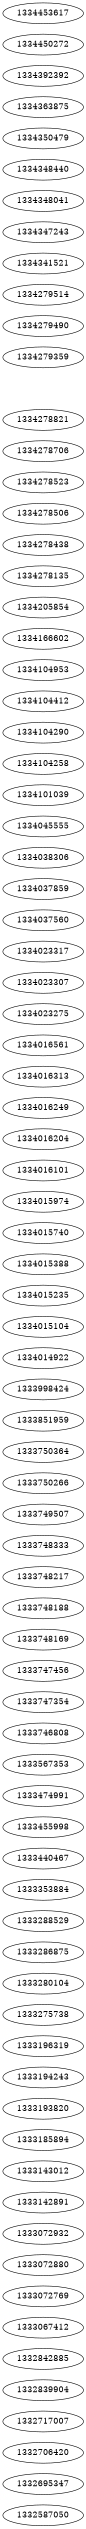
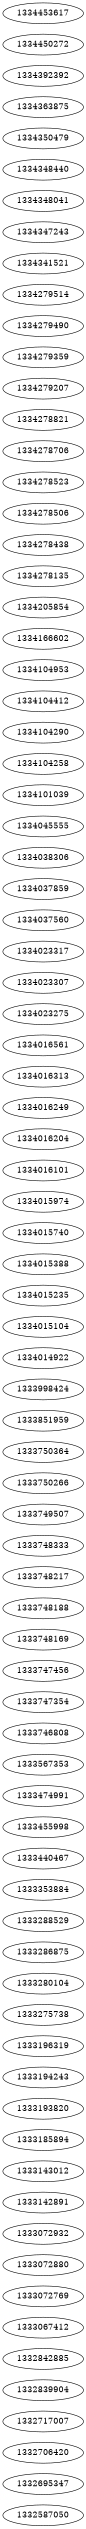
  strict digraph {
    rankdir=LR
    node [tag="007april14"]
    1332587050
    1332695347
    1332706420
    1332717007
    1332839904
    1332842885
    1333067412
    1333072769
    1333072880
    1333072932
    1333142891
    1333143012
    1333185894
    1333193820
    1333194243
    1333196319
    1333275738
    1333280104
    1333286875
    1333288529
    1333353884
    1333440467
    1333455998
    1333474991
    1333567353
    1333746808
    1333747354
    1333747456
    1333748169
    1333748188
    1333748217
    1333748333
    1333749507
    1333750266
    1333750364
    1333851959
    1333998424
    1334014922
    1334015104
    1334015235
    1334015388
    1334015740
    1334015974
    1334016101
    1334016204
    1334016249
    1334016313
    1334016561
    1334023275
    1334023307
    1334023317
    1334037560
    1334037859
    1334038306
    1334045555
    1334101039
    1334104258
    1334104290
    1334104412
    1334104953
    1334166602
    1334205854
    1334278135
    1334278438
    1334278506
    1334278523
    1334278706
    1334278821
+   1334279207
    1334279359
    1334279490
    1334279514
    1334341521
    1334347243
    1334348041
    1334348440
    1334350479
    1334363875
    1334392392
    1334450272
    1334453617
  }
